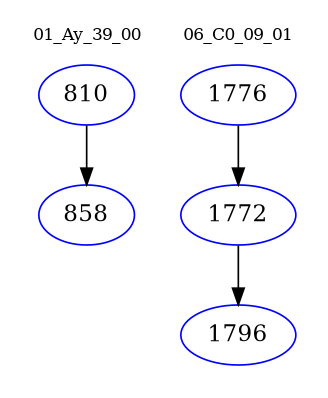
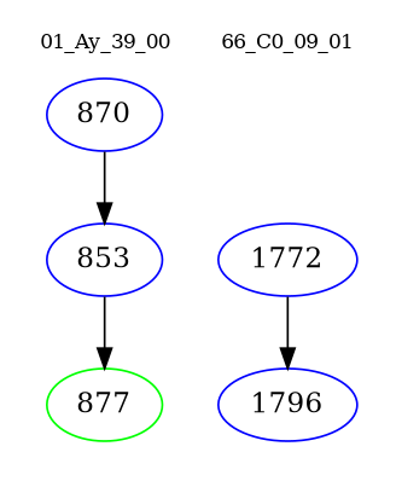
  digraph {
    node [color=blue]
    edge [color=black]
-   n1 [label=810]
-   n2 [label=858]
-   n4 [label=1776]
+   n1 [label=870]
+   n2 [label=853]
+   n3 [color=green label=877]
    n5 [label=1772]
    n6 [label=1796]
    subgraph cluster_1 {
      color=white
      fontsize=10
      label="01_Ay_39_00"
      n1
      n2
+     n3
    }
    subgraph cluster_2 {
      color=white
      fontsize=10
-     label="06_C0_09_01"
-     n4
+     label="66_C0_09_01"
      n5
      n6
    }
    n1 -> n2
-   n4 -> n5
+   n2 -> n3
    n5 -> n6
  }
